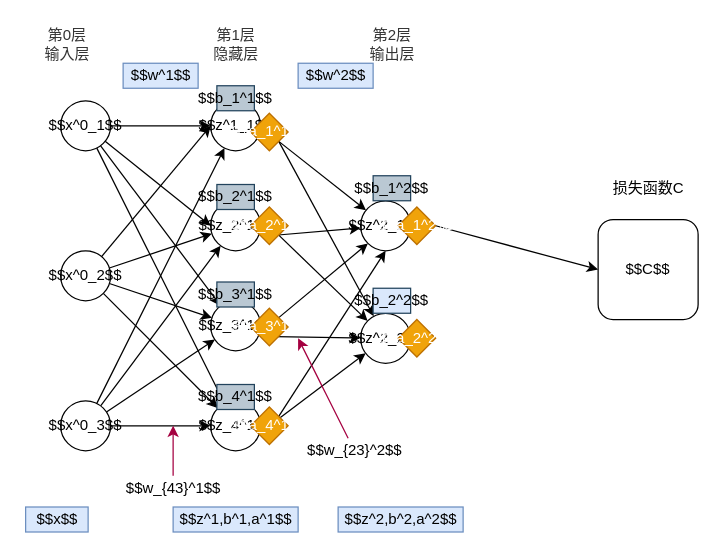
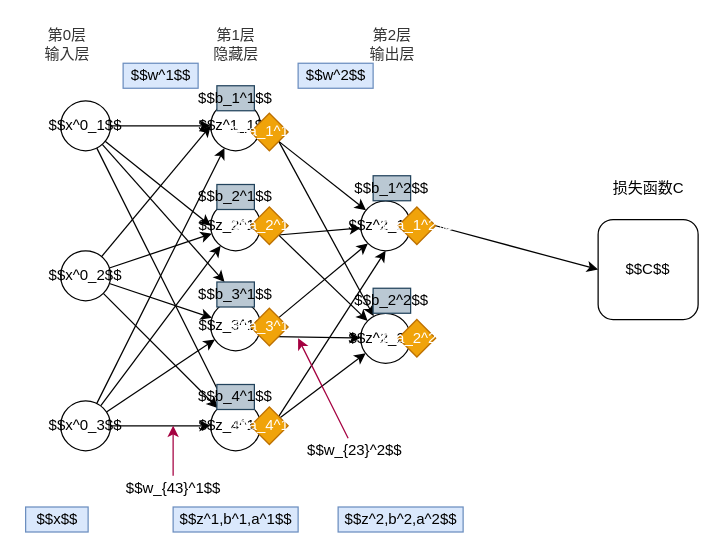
  <mxCell id="0" />
  <mxCell id="1" parent="0" />
  <mxCell id="2" value="" style="edgeStyle=orthogonalEdgeStyle;rounded=0;orthogonalLoop=1;jettySize=auto;html=1;" parent="1" source="6" target="19" edge="1"><mxGeometry relative="1" as="geometry" /></mxCell>
  <mxCell id="3" style="edgeStyle=none;rounded=0;orthogonalLoop=1;jettySize=auto;html=1;entryX=0;entryY=0.5;entryDx=0;entryDy=0;" parent="1" source="6" target="22" edge="1"><mxGeometry relative="1" as="geometry" /></mxCell>
- <mxCell id="4" style="edgeStyle=none;rounded=0;orthogonalLoop=1;jettySize=auto;html=1;" parent="1" source="6" target="25" edge="1"><mxGeometry relative="1" as="geometry" /></mxCell>
+ <mxCell id="4" style="edgeStyle=none;rounded=0;orthogonalLoop=1;jettySize=auto;html=1;" parent="1" source="6" target="41" edge="1"><mxGeometry relative="1" as="geometry" /></mxCell>
  <mxCell id="5" style="edgeStyle=none;rounded=0;orthogonalLoop=1;jettySize=auto;html=1;" parent="1" source="6" target="28" edge="1"><mxGeometry relative="1" as="geometry" /></mxCell>
  <mxCell id="6" value="$$x^0_1$$" style="ellipse;whiteSpace=wrap;html=1;" parent="1" vertex="1"><mxGeometry x="48" y="80" width="40" height="40" as="geometry" /></mxCell>
  <mxCell id="7" style="edgeStyle=none;rounded=0;orthogonalLoop=1;jettySize=auto;html=1;entryX=0;entryY=0.5;entryDx=0;entryDy=0;" parent="1" source="11" target="19" edge="1"><mxGeometry relative="1" as="geometry" /></mxCell>
  <mxCell id="8" style="edgeStyle=none;rounded=0;orthogonalLoop=1;jettySize=auto;html=1;" parent="1" source="11" target="22" edge="1"><mxGeometry relative="1" as="geometry" /></mxCell>
  <mxCell id="9" style="edgeStyle=none;rounded=0;orthogonalLoop=1;jettySize=auto;html=1;" parent="1" source="11" target="25" edge="1"><mxGeometry relative="1" as="geometry" /></mxCell>
  <mxCell id="10" style="edgeStyle=none;rounded=0;orthogonalLoop=1;jettySize=auto;html=1;" parent="1" source="11" target="28" edge="1"><mxGeometry relative="1" as="geometry" /></mxCell>
  <mxCell id="11" value="&lt;span&gt;$$x^0_2$$&lt;/span&gt;" style="ellipse;whiteSpace=wrap;html=1;" parent="1" vertex="1"><mxGeometry x="48" y="200" width="40" height="40" as="geometry" /></mxCell>
  <mxCell id="12" style="edgeStyle=none;rounded=0;orthogonalLoop=1;jettySize=auto;html=1;" parent="1" source="16" target="19" edge="1"><mxGeometry relative="1" as="geometry" /></mxCell>
  <mxCell id="13" style="edgeStyle=none;rounded=0;orthogonalLoop=1;jettySize=auto;html=1;" parent="1" source="16" target="22" edge="1"><mxGeometry relative="1" as="geometry" /></mxCell>
  <mxCell id="14" style="edgeStyle=none;rounded=0;orthogonalLoop=1;jettySize=auto;html=1;" parent="1" source="16" target="25" edge="1"><mxGeometry relative="1" as="geometry" /></mxCell>
  <mxCell id="15" style="edgeStyle=none;rounded=0;orthogonalLoop=1;jettySize=auto;html=1;exitX=1;exitY=0.5;exitDx=0;exitDy=0;" parent="1" source="16" target="28" edge="1"><mxGeometry relative="1" as="geometry" /></mxCell>
  <mxCell id="16" value="$$x^0_3$$" style="ellipse;whiteSpace=wrap;html=1;" parent="1" vertex="1"><mxGeometry x="48" y="320" width="40" height="40" as="geometry" /></mxCell>
  <mxCell id="17" style="edgeStyle=none;rounded=0;orthogonalLoop=1;jettySize=auto;html=1;exitX=1;exitY=1;exitDx=0;exitDy=0;" parent="1" source="46" target="29" edge="1"><mxGeometry relative="1" as="geometry" /></mxCell>
  <mxCell id="18" style="edgeStyle=none;rounded=0;orthogonalLoop=1;jettySize=auto;html=1;exitX=1;exitY=1;exitDx=0;exitDy=0;" parent="1" source="46" target="30" edge="1"><mxGeometry relative="1" as="geometry" /></mxCell>
  <mxCell id="19" value="$$z^1_1$$" style="ellipse;whiteSpace=wrap;html=1;" parent="1" vertex="1"><mxGeometry x="168" y="80" width="40" height="40" as="geometry" /></mxCell>
  <mxCell id="20" style="edgeStyle=none;rounded=0;orthogonalLoop=1;jettySize=auto;html=1;" parent="1" target="29" edge="1"><mxGeometry relative="1" as="geometry"><mxPoint x="215" y="188" as="sourcePoint" /></mxGeometry></mxCell>
  <mxCell id="21" style="edgeStyle=none;rounded=0;orthogonalLoop=1;jettySize=auto;html=1;exitX=1;exitY=1;exitDx=0;exitDy=0;" parent="1" source="47" target="30" edge="1"><mxGeometry relative="1" as="geometry" /></mxCell>
  <mxCell id="22" value="$$z_2^1$$" style="ellipse;whiteSpace=wrap;html=1;" parent="1" vertex="1"><mxGeometry x="168" y="160" width="40" height="40" as="geometry" /></mxCell>
  <mxCell id="23" style="edgeStyle=none;rounded=0;orthogonalLoop=1;jettySize=auto;html=1;exitX=1;exitY=0;exitDx=0;exitDy=0;entryX=0;entryY=1;entryDx=0;entryDy=0;" parent="1" source="48" target="29" edge="1"><mxGeometry relative="1" as="geometry" /></mxCell>
  <mxCell id="24" style="edgeStyle=none;rounded=0;orthogonalLoop=1;jettySize=auto;html=1;exitX=0;exitY=1;exitDx=0;exitDy=0;" parent="1" source="48" target="30" edge="1"><mxGeometry relative="1" as="geometry" /></mxCell>
  <mxCell id="25" value="$$z_3^1$$" style="ellipse;whiteSpace=wrap;html=1;" parent="1" vertex="1"><mxGeometry x="168" y="240" width="40" height="40" as="geometry" /></mxCell>
  <mxCell id="26" style="edgeStyle=none;rounded=0;orthogonalLoop=1;jettySize=auto;html=1;entryX=0.5;entryY=1;entryDx=0;entryDy=0;exitX=1;exitY=0;exitDx=0;exitDy=0;" parent="1" source="49" target="29" edge="1"><mxGeometry relative="1" as="geometry" /></mxCell>
  <mxCell id="27" style="edgeStyle=none;rounded=0;orthogonalLoop=1;jettySize=auto;html=1;" parent="1" source="49" target="30" edge="1"><mxGeometry relative="1" as="geometry" /></mxCell>
  <mxCell id="28" value="$$z_4^1$$" style="ellipse;whiteSpace=wrap;html=1;" parent="1" vertex="1"><mxGeometry x="168" y="320" width="40" height="40" as="geometry" /></mxCell>
  <mxCell id="29" value="$$z^2_1$$" style="ellipse;whiteSpace=wrap;html=1;" parent="1" vertex="1"><mxGeometry x="288" y="160" width="40" height="40" as="geometry" /></mxCell>
  <mxCell id="30" value="$$z^2_2$$" style="ellipse;whiteSpace=wrap;html=1;" parent="1" vertex="1"><mxGeometry x="288" y="250" width="40" height="40" as="geometry" /></mxCell>
  <mxCell id="31" style="edgeStyle=none;rounded=0;orthogonalLoop=1;jettySize=auto;html=1;exitX=1;exitY=0;exitDx=0;exitDy=0;" parent="1" source="16" target="16" edge="1"><mxGeometry relative="1" as="geometry" /></mxCell>
  <mxCell id="32" style="edgeStyle=none;rounded=0;orthogonalLoop=1;jettySize=auto;html=1;exitX=1;exitY=1;exitDx=0;exitDy=0;" parent="1" source="19" target="19" edge="1"><mxGeometry relative="1" as="geometry" /></mxCell>
  <mxCell id="33" value="第0层&lt;br&gt;输入层" style="text;html=1;resizable=0;autosize=1;align=center;verticalAlign=middle;points=[];fillColor=none;strokeColor=none;rounded=0;fontColor=#333333;" parent="1" vertex="1"><mxGeometry x="28" y="20" width="50" height="30" as="geometry" /></mxCell>
  <mxCell id="34" value="第1层&lt;br&gt;隐藏层" style="text;html=1;resizable=0;autosize=1;align=center;verticalAlign=middle;points=[];fillColor=none;strokeColor=none;rounded=0;fontColor=#333333;" parent="1" vertex="1"><mxGeometry x="163" y="20" width="50" height="30" as="geometry" /></mxCell>
  <mxCell id="35" value="第2层&lt;br&gt;输出层" style="text;html=1;resizable=0;autosize=1;align=center;verticalAlign=middle;points=[];fillColor=none;strokeColor=none;rounded=0;fontColor=#333333;" parent="1" vertex="1"><mxGeometry x="288" y="20" width="50" height="30" as="geometry" /></mxCell>
  <mxCell id="36" style="edgeStyle=none;rounded=0;orthogonalLoop=1;jettySize=auto;html=1;fillColor=#d80073;strokeColor=#A50040;" parent="1" source="37" edge="1"><mxGeometry relative="1" as="geometry"><mxPoint x="238" y="270" as="targetPoint" /></mxGeometry></mxCell>
  <mxCell id="37" value="$$w_{23}^2$$" style="text;html=1;resizable=0;autosize=1;align=center;verticalAlign=middle;points=[];fillColor=none;strokeColor=none;rounded=0;" parent="1" vertex="1"><mxGeometry x="238" y="350" width="90" height="20" as="geometry" /></mxCell>
  <mxCell id="38" style="edgeStyle=none;rounded=0;orthogonalLoop=1;jettySize=auto;html=1;fillColor=#d80073;strokeColor=#A50040;" parent="1" source="39" edge="1"><mxGeometry relative="1" as="geometry"><mxPoint x="138" y="340" as="targetPoint" /></mxGeometry></mxCell>
  <mxCell id="39" value="$$w_{43}^1$$" style="text;html=1;resizable=0;autosize=1;align=center;verticalAlign=middle;points=[];fillColor=none;strokeColor=none;rounded=0;" parent="1" vertex="1"><mxGeometry x="93" y="380" width="90" height="20" as="geometry" /></mxCell>
  <mxCell id="40" value="$$b_2^1$$" style="whiteSpace=wrap;html=1;fillColor=#bac8d3;strokeColor=#23445d;" parent="1" vertex="1"><mxGeometry x="173" y="147" width="30" height="20" as="geometry" /></mxCell>
  <mxCell id="41" value="$$b_3^1$$" style="whiteSpace=wrap;html=1;fillColor=#bac8d3;strokeColor=#23445d;" parent="1" vertex="1"><mxGeometry x="173" y="225" width="30" height="20" as="geometry" /></mxCell>
  <mxCell id="42" value="$$b_4^1$$" style="whiteSpace=wrap;html=1;fillColor=#bac8d3;strokeColor=#23445d;" parent="1" vertex="1"><mxGeometry x="173" y="307" width="30" height="20" as="geometry" /></mxCell>
  <mxCell id="43" value="$$b_1^2$$" style="whiteSpace=wrap;html=1;fillColor=#bac8d3;strokeColor=#23445d;" parent="1" vertex="1"><mxGeometry x="298" y="140" width="30" height="20" as="geometry" /></mxCell>
- <mxCell id="44" value="$$b_2^2$$" style="whiteSpace=wrap;html=1;fillColor=#dae8fc;strokeColor=#23445d;" parent="1" vertex="1"><mxGeometry x="298" y="230" width="30" height="20" as="geometry" /></mxCell>
+ <mxCell id="44" value="$$b_2^2$$" style="whiteSpace=wrap;html=1;fillColor=#bac8d3;strokeColor=#23445d;" parent="1" vertex="1"><mxGeometry x="298" y="230" width="30" height="20" as="geometry" /></mxCell>
  <mxCell id="45" value="$$b_1^1$$" style="whiteSpace=wrap;html=1;fillColor=#bac8d3;strokeColor=#23445d;" parent="1" vertex="1"><mxGeometry x="173" y="68" width="30" height="20" as="geometry" /></mxCell>
  <mxCell id="46" value="$$a_1^1$$" style="rhombus;whiteSpace=wrap;html=1;fillColor=#f0a30a;strokeColor=#BD7000;fontColor=#ffffff;" parent="1" vertex="1"><mxGeometry x="200" y="90" width="30" height="30" as="geometry" /></mxCell>
  <mxCell id="47" value="$$a_2^1$$" style="rhombus;whiteSpace=wrap;html=1;fillColor=#f0a30a;strokeColor=#BD7000;fontColor=#ffffff;" parent="1" vertex="1"><mxGeometry x="200" y="165" width="30" height="30" as="geometry" /></mxCell>
  <mxCell id="48" value="$$a_3^1$$" style="rhombus;whiteSpace=wrap;html=1;fillColor=#f0a30a;strokeColor=#BD7000;fontColor=#ffffff;" parent="1" vertex="1"><mxGeometry x="200" y="246" width="30" height="30" as="geometry" /></mxCell>
  <mxCell id="49" value="$$a_4^1$$" style="rhombus;whiteSpace=wrap;html=1;fillColor=#f0a30a;strokeColor=#BD7000;fontColor=#ffffff;" parent="1" vertex="1"><mxGeometry x="200" y="325" width="30" height="30" as="geometry" /></mxCell>
  <mxCell id="50" style="edgeStyle=none;rounded=0;orthogonalLoop=1;jettySize=auto;html=1;exitX=1;exitY=0.5;exitDx=0;exitDy=0;entryX=0;entryY=0.5;entryDx=0;entryDy=0;" parent="1" source="51" target="53" edge="1"><mxGeometry relative="1" as="geometry" /></mxCell>
  <mxCell id="51" value="$$a_1^2$$" style="rhombus;whiteSpace=wrap;html=1;fillColor=#f0a30a;strokeColor=#BD7000;fontColor=#ffffff;" parent="1" vertex="1"><mxGeometry x="318" y="165" width="30" height="30" as="geometry" /></mxCell>
  <mxCell id="52" value="$$a_2^2$$" style="rhombus;whiteSpace=wrap;html=1;fillColor=#f0a30a;strokeColor=#BD7000;fontColor=#ffffff;" parent="1" vertex="1"><mxGeometry x="318" y="255" width="30" height="30" as="geometry" /></mxCell>
  <mxCell id="53" value="$$C$$" style="whiteSpace=wrap;html=1;rounded=1;" parent="1" vertex="1"><mxGeometry x="478" y="175" width="80" height="80" as="geometry" /></mxCell>
  <mxCell id="54" value="损失函数C" style="text;html=1;resizable=0;autosize=1;align=center;verticalAlign=middle;points=[];fillColor=none;strokeColor=none;rounded=0;" parent="1" vertex="1"><mxGeometry x="483" y="140" width="70" height="20" as="geometry" /></mxCell>
  <mxCell id="55" value="$$x$$" style="text;html=1;resizable=0;autosize=1;align=center;verticalAlign=middle;points=[];fillColor=#dae8fc;strokeColor=#6c8ebf;rounded=0;" parent="1" vertex="1"><mxGeometry x="20" y="405" width="50" height="20" as="geometry" /></mxCell>
  <mxCell id="56" value="$$z^1,b^1,a^1$$" style="text;html=1;resizable=0;autosize=1;align=center;verticalAlign=middle;points=[];fillColor=#dae8fc;strokeColor=#6c8ebf;rounded=0;" parent="1" vertex="1"><mxGeometry x="138" y="405" width="100" height="20" as="geometry" /></mxCell>
  <mxCell id="57" value="$$w^1$$" style="text;html=1;resizable=0;autosize=1;align=center;verticalAlign=middle;points=[];fillColor=#dae8fc;strokeColor=#6c8ebf;rounded=0;" parent="1" vertex="1"><mxGeometry x="98" y="50" width="60" height="20" as="geometry" /></mxCell>
  <mxCell id="58" value="$$w^2$$" style="text;html=1;resizable=0;autosize=1;align=center;verticalAlign=middle;points=[];fillColor=#dae8fc;strokeColor=#6c8ebf;rounded=0;" parent="1" vertex="1"><mxGeometry x="238" y="50" width="60" height="20" as="geometry" /></mxCell>
  <mxCell id="59" value="$$z^2,b^2,a^2$$" style="text;html=1;resizable=0;autosize=1;align=center;verticalAlign=middle;points=[];fillColor=#dae8fc;strokeColor=#6c8ebf;rounded=0;" parent="1" vertex="1"><mxGeometry x="270" y="405" width="100" height="20" as="geometry" /></mxCell>
